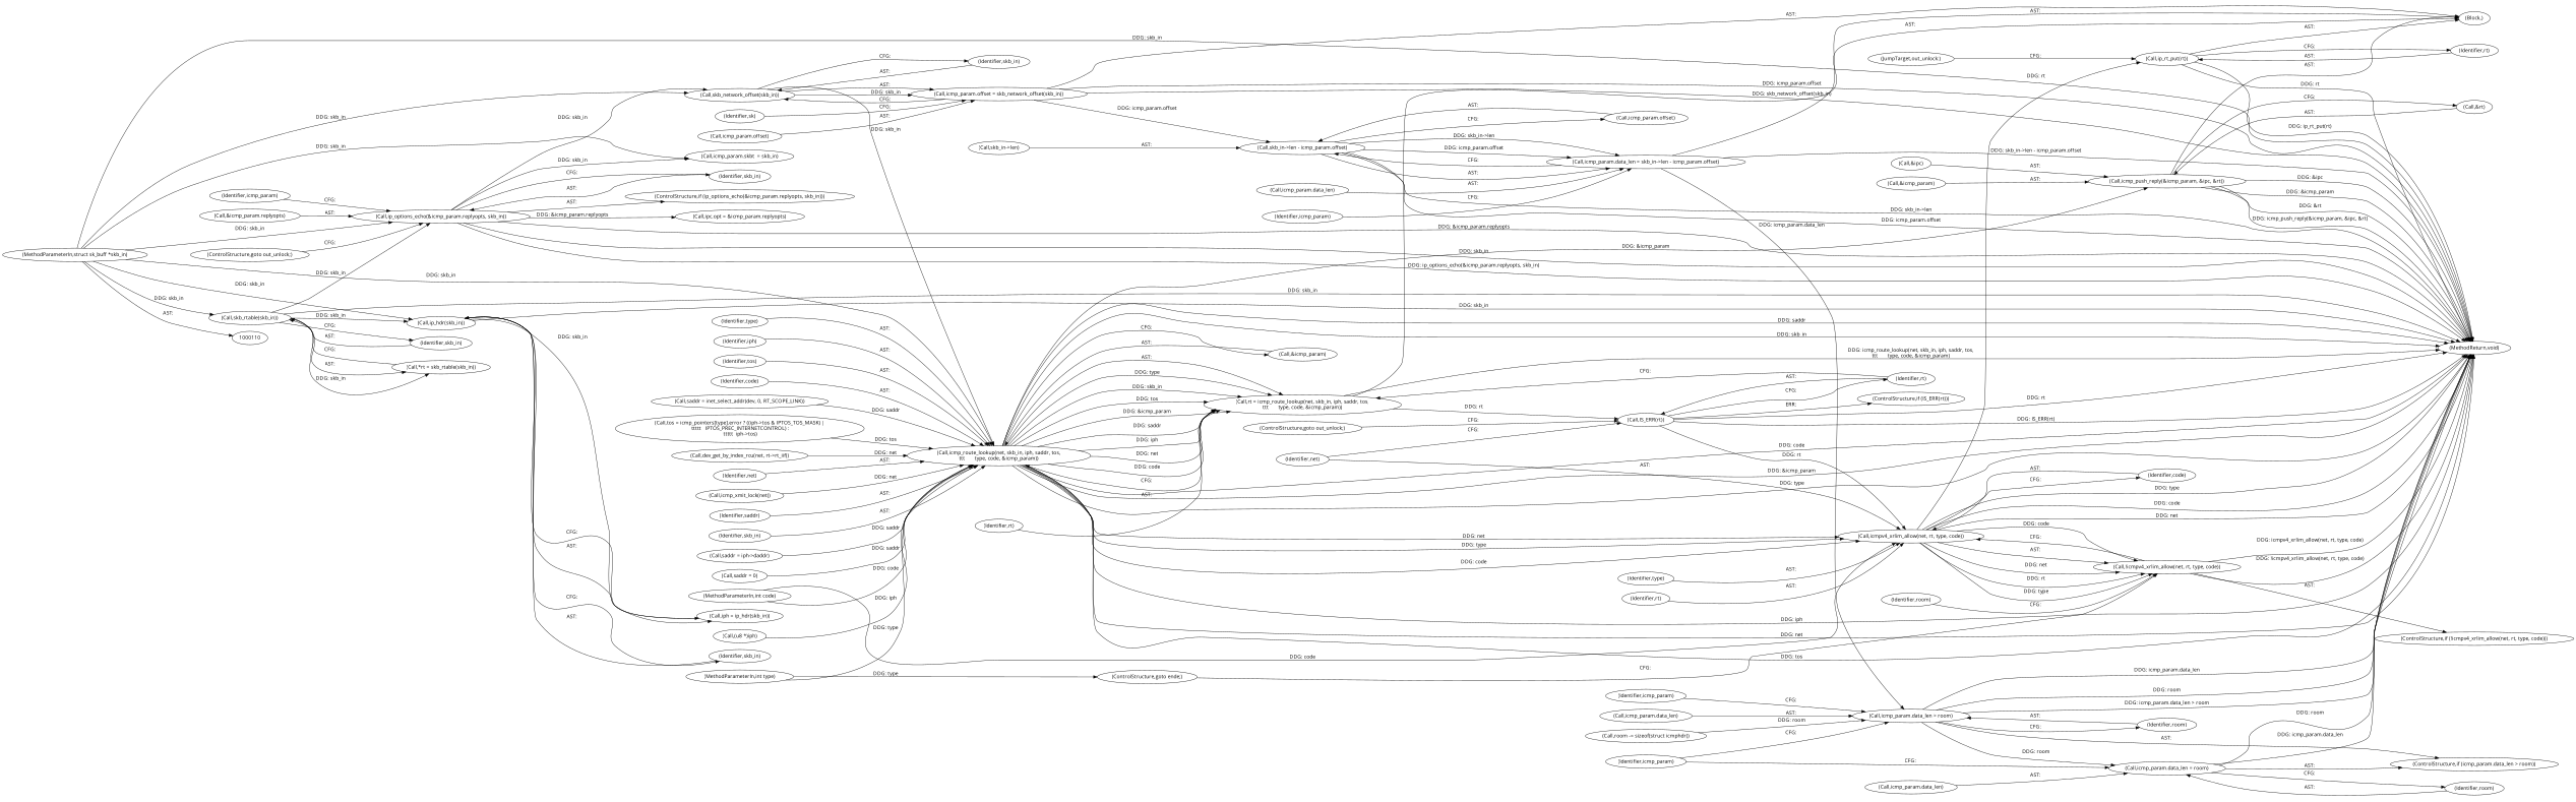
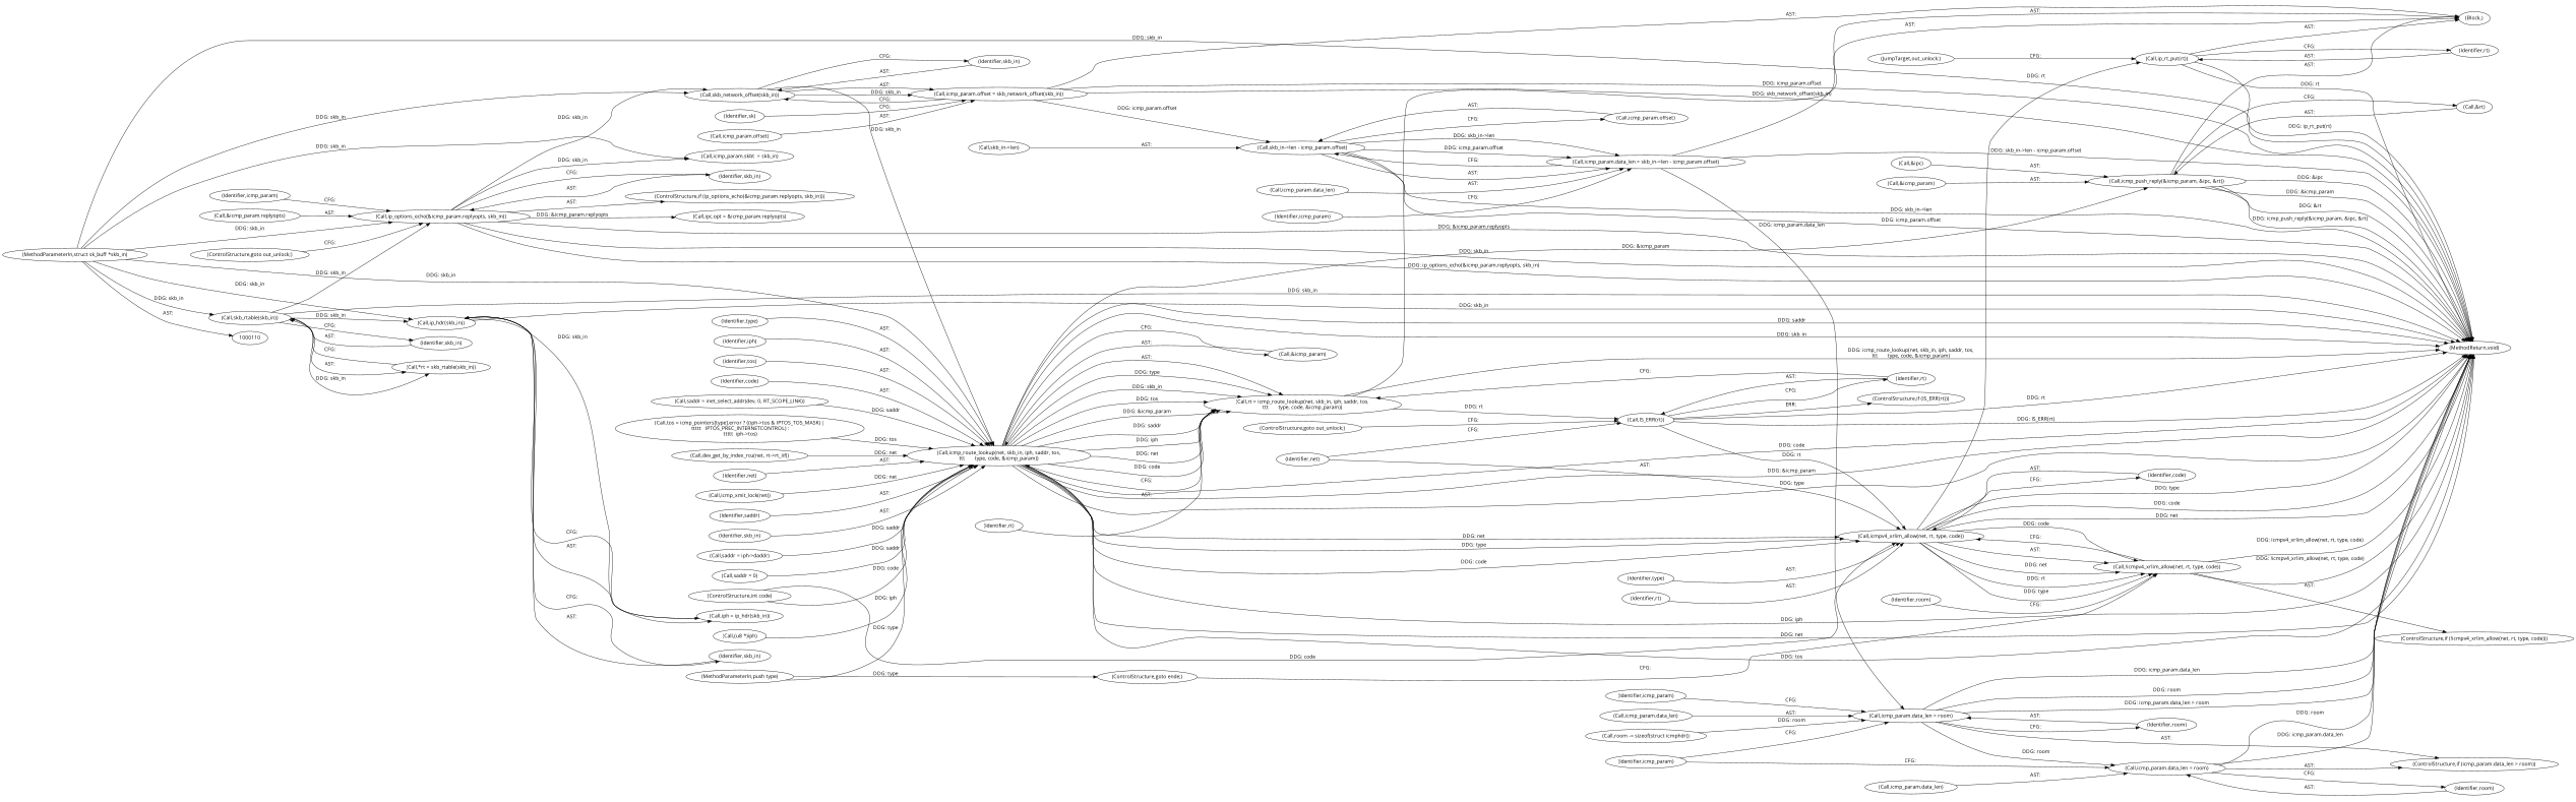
  digraph {
    fontname="Open Sans"
    rankdir=LR
    node [fontname="Open Sans"]
    edge [fontname="Open Sans"]
    n1 [label="(Call,skb_network_offset(skb_in))"]
    n2 [label="(Call,icmp_param.offset = skb_network_offset(skb_in))"]
    n3 [label="(Call,icmp_route_lookup(net, skb_in, iph, saddr, tos,\n\t\t\t       type, code, &icmp_param))"]
    n4 [label="(Identifier,skb_in)"]
    n5 [label="(MethodReturn,void)"]
    n6 [label="(Call,skb_in->len - icmp_param.offset)"]
    n7 [label="(Block,)"]
    n8 [label="(Call,rt = icmp_route_lookup(net, skb_in, iph, saddr, tos,\n\t\t\t       type, code, &icmp_param))"]
    n9 [label="(Call,icmpv4_xrlim_allow(net, rt, type, code))"]
    n10 [label="(Call,icmp_push_reply(&icmp_param, &ipc, &rt))"]
    n11 [label="(Call,&icmp_param)"]
    n12 [label="(MethodParameterIn,struct sk_buff *skb_in)"]
    n13 [label="(Call,ip_options_echo(&icmp_param.replyopts, skb_in))"]
    n14 [label="(Call,ip_hdr(skb_in))"]
    n15 [label="(Call,skb_rtable(skb_in))"]
    n16 [label="(Call,icmp_param.skb\t  = skb_in)"]
    1000110
    n18 [label="(ControlStructure,if (ip_options_echo(&icmp_param.replyopts, skb_in)))"]
    n19 [label="(Identifier,skb_in)"]
    n20 [label="(Call,ipc.opt = &icmp_param.replyopts)"]
    n21 [label="(Identifier,skb_in)"]
    n22 [label="(Call,iph = ip_hdr(skb_in))"]
    n23 [label="(Call,*rt = skb_rtable(skb_in))"]
    n24 [label="(Identifier,skb_in)"]
    n25 [label="(Call,icmp_param.data_len = skb_in->len - icmp_param.offset)"]
    n26 [label="(Call,icmp_param.offset)"]
    n27 [label="(Call,icmp_param.data_len > room)"]
    n28 [label="(Call,icmp_param.data_len = room)"]
    n29 [label="(ControlStructure,if (icmp_param.data_len > room))"]
    n30 [label="(Identifier,room)"]
    n31 [label="(Identifier,room)"]
    n32 [label="(Call,IS_ERR(rt))"]
    n33 [label="(Call,!icmpv4_xrlim_allow(net, rt, type, code))"]
    n34 [label="(Call,ip_rt_put(rt))"]
    n35 [label="(Identifier,code)"]
    n36 [label="(Call,&rt)"]
    n37 [label="(ControlStructure,if (IS_ERR(rt)))"]
    n38 [label="(Identifier,rt)"]
    n39 [label="(ControlStructure,if (!icmpv4_xrlim_allow(net, rt, type, code)))"]
    n40 [label="(Identifier,rt)"]
    n41 [label="(Call,icmp_param.data_len)"]
    n42 [label="(Call,&ipc)"]
    n43 [label="(Call,saddr = iph->daddr)"]
    n44 [label="(Call,saddr = 0)"]
    n45 [label="(Identifier,rt)"]
    n46 [label="(Call,(u8 *)iph)"]
    n47 [label="(Call,skb_in->len)"]
    n48 [label="(Call,icmp_param.data_len)"]
    n49 [label="(ControlStructure,goto out_unlock;)"]
-   n50 [label="(MethodParameterIn,int code)"]
+   n50 [label="(ControlStructure,int code)"]
    n51 [label="(Call,&icmp_param)"]
-   n52 [label="(MethodParameterIn,int type)"]
+   n52 [label="(MethodParameterIn,push type)"]
    n53 [label="(ControlStructure,goto ende;)"]
    n54 [label="(Identifier,sk)"]
    n55 [label="(Identifier,icmp_param)"]
    n56 [label="(Call,room -= sizeof(struct icmphdr))"]
    n57 [label="(Identifier,rt)"]
    n58 [label="(Identifier,type)"]
    n59 [label="(Identifier,iph)"]
    n60 [label="(Identifier,tos)"]
    n61 [label="(Identifier,icmp_param)"]
    n62 [label="(Identifier,icmp_param)"]
    n63 [label="(Identifier,code)"]
    n64 [label="(Call,saddr = inet_select_addr(dev, 0, RT_SCOPE_LINK))"]
    n65 [label="(Call,tos = icmp_pointers[type].error ? ((iph->tos & IPTOS_TOS_MASK) |\n \t\t\t\t\t   IPTOS_PREC_INTERNETCONTROL) :\n \t\t\t\t\t  iph->tos)"]
    n66 [label="(Call,dev_get_by_index_rcu(net, rt->rt_iif))"]
    n67 [label="(JumpTarget,out_unlock:)"]
    n68 [label="(Identifier,net)"]
    n69 [label="(Call,icmp_xmit_lock(net))"]
    n70 [label="(Identifier,room)"]
    n71 [label="(Identifier,saddr)"]
    n72 [label="(Call,icmp_param.offset)"]
    n73 [label="(Identifier,icmp_param)"]
    n74 [label="(Call,icmp_param.data_len)"]
    n75 [label="(Identifier,skb_in)"]
    n76 [label="(Call,&icmp_param.replyopts)"]
    n77 [label="(ControlStructure,goto out_unlock;)"]
    n78 [label="(Identifier,type)"]
    n79 [label="(Identifier,net)"]
    n1 -> n2 [label="AST: "]
    n1 -> n2 [label="DDG: skb_in"]
    n1 -> n3 [label="DDG: skb_in"]
    n1 -> n4 [label="CFG: "]
    n2 -> n1 [label="CFG: "]
    n2 -> n5 [label="DDG: skb_network_offset(skb_in)"]
    n2 -> n5 [label="DDG: icmp_param.offset"]
    n2 -> n6 [label="DDG: icmp_param.offset"]
    n2 -> n7 [label="AST: "]
    n3 -> n5 [label="DDG: type"]
    n3 -> n5 [label="DDG: net"]
    n3 -> n5 [label="DDG: tos"]
    n3 -> n5 [label="DDG: saddr"]
    n3 -> n5 [label="DDG: code"]
    n3 -> n5 [label="DDG: &icmp_param"]
    n3 -> n5 [label="DDG: iph"]
    n3 -> n5 [label="DDG: skb_in"]
    n3 -> n8 [label="AST: "]
    n3 -> n8 [label="DDG: type"]
    n3 -> n8 [label="DDG: skb_in"]
    n3 -> n8 [label="DDG: tos"]
    n3 -> n8 [label="DDG: &icmp_param"]
    n3 -> n8 [label="DDG: saddr"]
    n3 -> n8 [label="DDG: iph"]
    n3 -> n8 [label="DDG: net"]
    n3 -> n8 [label="DDG: code"]
    n3 -> n9 [label="DDG: net"]
    n3 -> n9 [label="DDG: type"]
    n3 -> n9 [label="DDG: code"]
    n3 -> n10 [label="DDG: &icmp_param"]
    n3 -> n11 [label="CFG: "]
    n4 -> n1 [label="AST: "]
    n6 -> n5 [label="DDG: skb_in->len"]
    n6 -> n5 [label="DDG: icmp_param.offset"]
    n6 -> n25 [label="AST: "]
    n6 -> n25 [label="DDG: skb_in->len"]
    n6 -> n25 [label="DDG: icmp_param.offset"]
    n6 -> n26 [label="CFG: "]
    n8 -> n3 [label="CFG: "]
    n8 -> n5 [label="DDG: icmp_route_lookup(net, skb_in, iph, saddr, tos,\n\t\t\t       type, code, &icmp_param)"]
    n8 -> n7 [label="AST: "]
    n8 -> n32 [label="DDG: rt"]
    n9 -> n5 [label="DDG: type"]
    n9 -> n5 [label="DDG: code"]
    n9 -> n5 [label="DDG: net"]
    n9 -> n33 [label="AST: "]
    n9 -> n33 [label="DDG: net"]
    n9 -> n33 [label="DDG: rt"]
    n9 -> n33 [label="DDG: type"]
    n9 -> n33 [label="DDG: code"]
    n9 -> n34 [label="DDG: rt"]
    n9 -> n35 [label="CFG: "]
    n10 -> n5 [label="DDG: icmp_push_reply(&icmp_param, &ipc, &rt)"]
    n10 -> n5 [label="DDG: &ipc"]
    n10 -> n5 [label="DDG: &icmp_param"]
    n10 -> n5 [label="DDG: &rt"]
    n10 -> n7 [label="AST: "]
    n10 -> n36 [label="CFG: "]
    n11 -> n3 [label="AST: "]
    n12 -> n1 [label="DDG: skb_in"]
    n12 -> n3 [label="DDG: skb_in"]
    n12 -> n5 [label="DDG: skb_in"]
    n12 -> n13 [label="DDG: skb_in"]
    n12 -> n14 [label="DDG: skb_in"]
    n12 -> n15 [label="DDG: skb_in"]
    n12 -> n16 [label="DDG: skb_in"]
    n12 -> 1000110 [label="AST: "]
    n13 -> n1 [label="DDG: skb_in"]
    n13 -> n5 [label="DDG: skb_in"]
    n13 -> n5 [label="DDG: ip_options_echo(&icmp_param.replyopts, skb_in)"]
    n13 -> n5 [label="DDG: &icmp_param.replyopts"]
    n13 -> n16 [label="DDG: skb_in"]
    n13 -> n18 [label="AST: "]
    n13 -> n19 [label="CFG: "]
    n13 -> n20 [label="DDG: &icmp_param.replyopts"]
    n14 -> n5 [label="DDG: skb_in"]
    n14 -> n21 [label="CFG: "]
    n14 -> n22 [label="AST: "]
    n14 -> n22 [label="DDG: skb_in"]
    n15 -> n5 [label="DDG: skb_in"]
    n15 -> n13 [label="DDG: skb_in"]
    n15 -> n14 [label="DDG: skb_in"]
    n15 -> n23 [label="AST: "]
    n15 -> n23 [label="DDG: skb_in"]
    n15 -> n24 [label="CFG: "]
    n19 -> n13 [label="AST: "]
    n21 -> n14 [label="AST: "]
    n22 -> n14 [label="CFG: "]
    n23 -> n15 [label="CFG: "]
    n24 -> n15 [label="AST: "]
    n25 -> n5 [label="DDG: skb_in->len - icmp_param.offset"]
    n25 -> n6 [label="CFG: "]
    n25 -> n7 [label="AST: "]
    n25 -> n27 [label="DDG: icmp_param.data_len"]
    n26 -> n6 [label="AST: "]
    n27 -> n5 [label="DDG: icmp_param.data_len"]
    n27 -> n5 [label="DDG: room"]
    n27 -> n5 [label="DDG: icmp_param.data_len > room"]
    n27 -> n28 [label="DDG: room"]
    n27 -> n29 [label="AST: "]
    n27 -> n30 [label="CFG: "]
    n28 -> n5 [label="DDG: icmp_param.data_len"]
    n28 -> n5 [label="DDG: room"]
    n28 -> n29 [label="AST: "]
    n28 -> n31 [label="CFG: "]
    n30 -> n27 [label="AST: "]
    n31 -> n28 [label="AST: "]
    n32 -> n5 [label="DDG: IS_ERR(rt)"]
    n32 -> n5 [label="DDG: rt"]
    n32 -> n9 [label="DDG: rt"]
    n32 -> n37 [label="ERR: "]
    n32 -> n38 [label="CFG: "]
    n33 -> n5 [label="DDG: !icmpv4_xrlim_allow(net, rt, type, code)"]
    n33 -> n5 [label="DDG: icmpv4_xrlim_allow(net, rt, type, code)"]
    n33 -> n9 [label="CFG: "]
    n33 -> n39 [label="AST: "]
    n34 -> n5 [label="DDG: ip_rt_put(rt)"]
    n34 -> n5 [label="DDG: rt"]
    n34 -> n7 [label="AST: "]
    n34 -> n40 [label="CFG: "]
    n35 -> n9 [label="AST: "]
    n36 -> n10 [label="AST: "]
    n38 -> n8 [label="CFG: "]
    n38 -> n32 [label="AST: "]
    n40 -> n34 [label="AST: "]
    n41 -> n28 [label="AST: "]
    n42 -> n10 [label="AST: "]
    n43 -> n3 [label="DDG: saddr"]
    n44 -> n3 [label="DDG: saddr"]
    n45 -> n8 [label="AST: "]
    n46 -> n3 [label="DDG: iph"]
    n47 -> n6 [label="AST: "]
    n48 -> n25 [label="AST: "]
    n49 -> n13 [label="CFG: "]
    n50 -> n3 [label="DDG: code"]
    n50 -> n9 [label="DDG: code"]
    n51 -> n10 [label="AST: "]
    n52 -> n3 [label="DDG: type"]
    n52 -> n53 [label="DDG: type"]
    n53 -> n33 [label="CFG: "]
    n54 -> n2 [label="CFG: "]
    n55 -> n13 [label="CFG: "]
    n56 -> n27 [label="DDG: room"]
    n57 -> n9 [label="AST: "]
    n58 -> n9 [label="AST: "]
    n59 -> n3 [label="AST: "]
    n60 -> n3 [label="AST: "]
    n61 -> n27 [label="CFG: "]
    n62 -> n27 [label="CFG: "]
    n62 -> n28 [label="CFG: "]
    n63 -> n3 [label="AST: "]
    n64 -> n3 [label="DDG: saddr"]
    n65 -> n3 [label="DDG: tos"]
    n66 -> n3 [label="DDG: net"]
    n67 -> n34 [label="CFG: "]
    n68 -> n3 [label="AST: "]
    n69 -> n3 [label="DDG: net"]
    n70 -> n33 [label="CFG: "]
    n71 -> n3 [label="AST: "]
    n72 -> n2 [label="AST: "]
    n73 -> n25 [label="CFG: "]
    n74 -> n27 [label="AST: "]
    n75 -> n3 [label="AST: "]
    n76 -> n13 [label="AST: "]
    n77 -> n32 [label="CFG: "]
    n78 -> n3 [label="AST: "]
    n79 -> n9 [label="AST: "]
    n79 -> n32 [label="CFG: "]
  }
